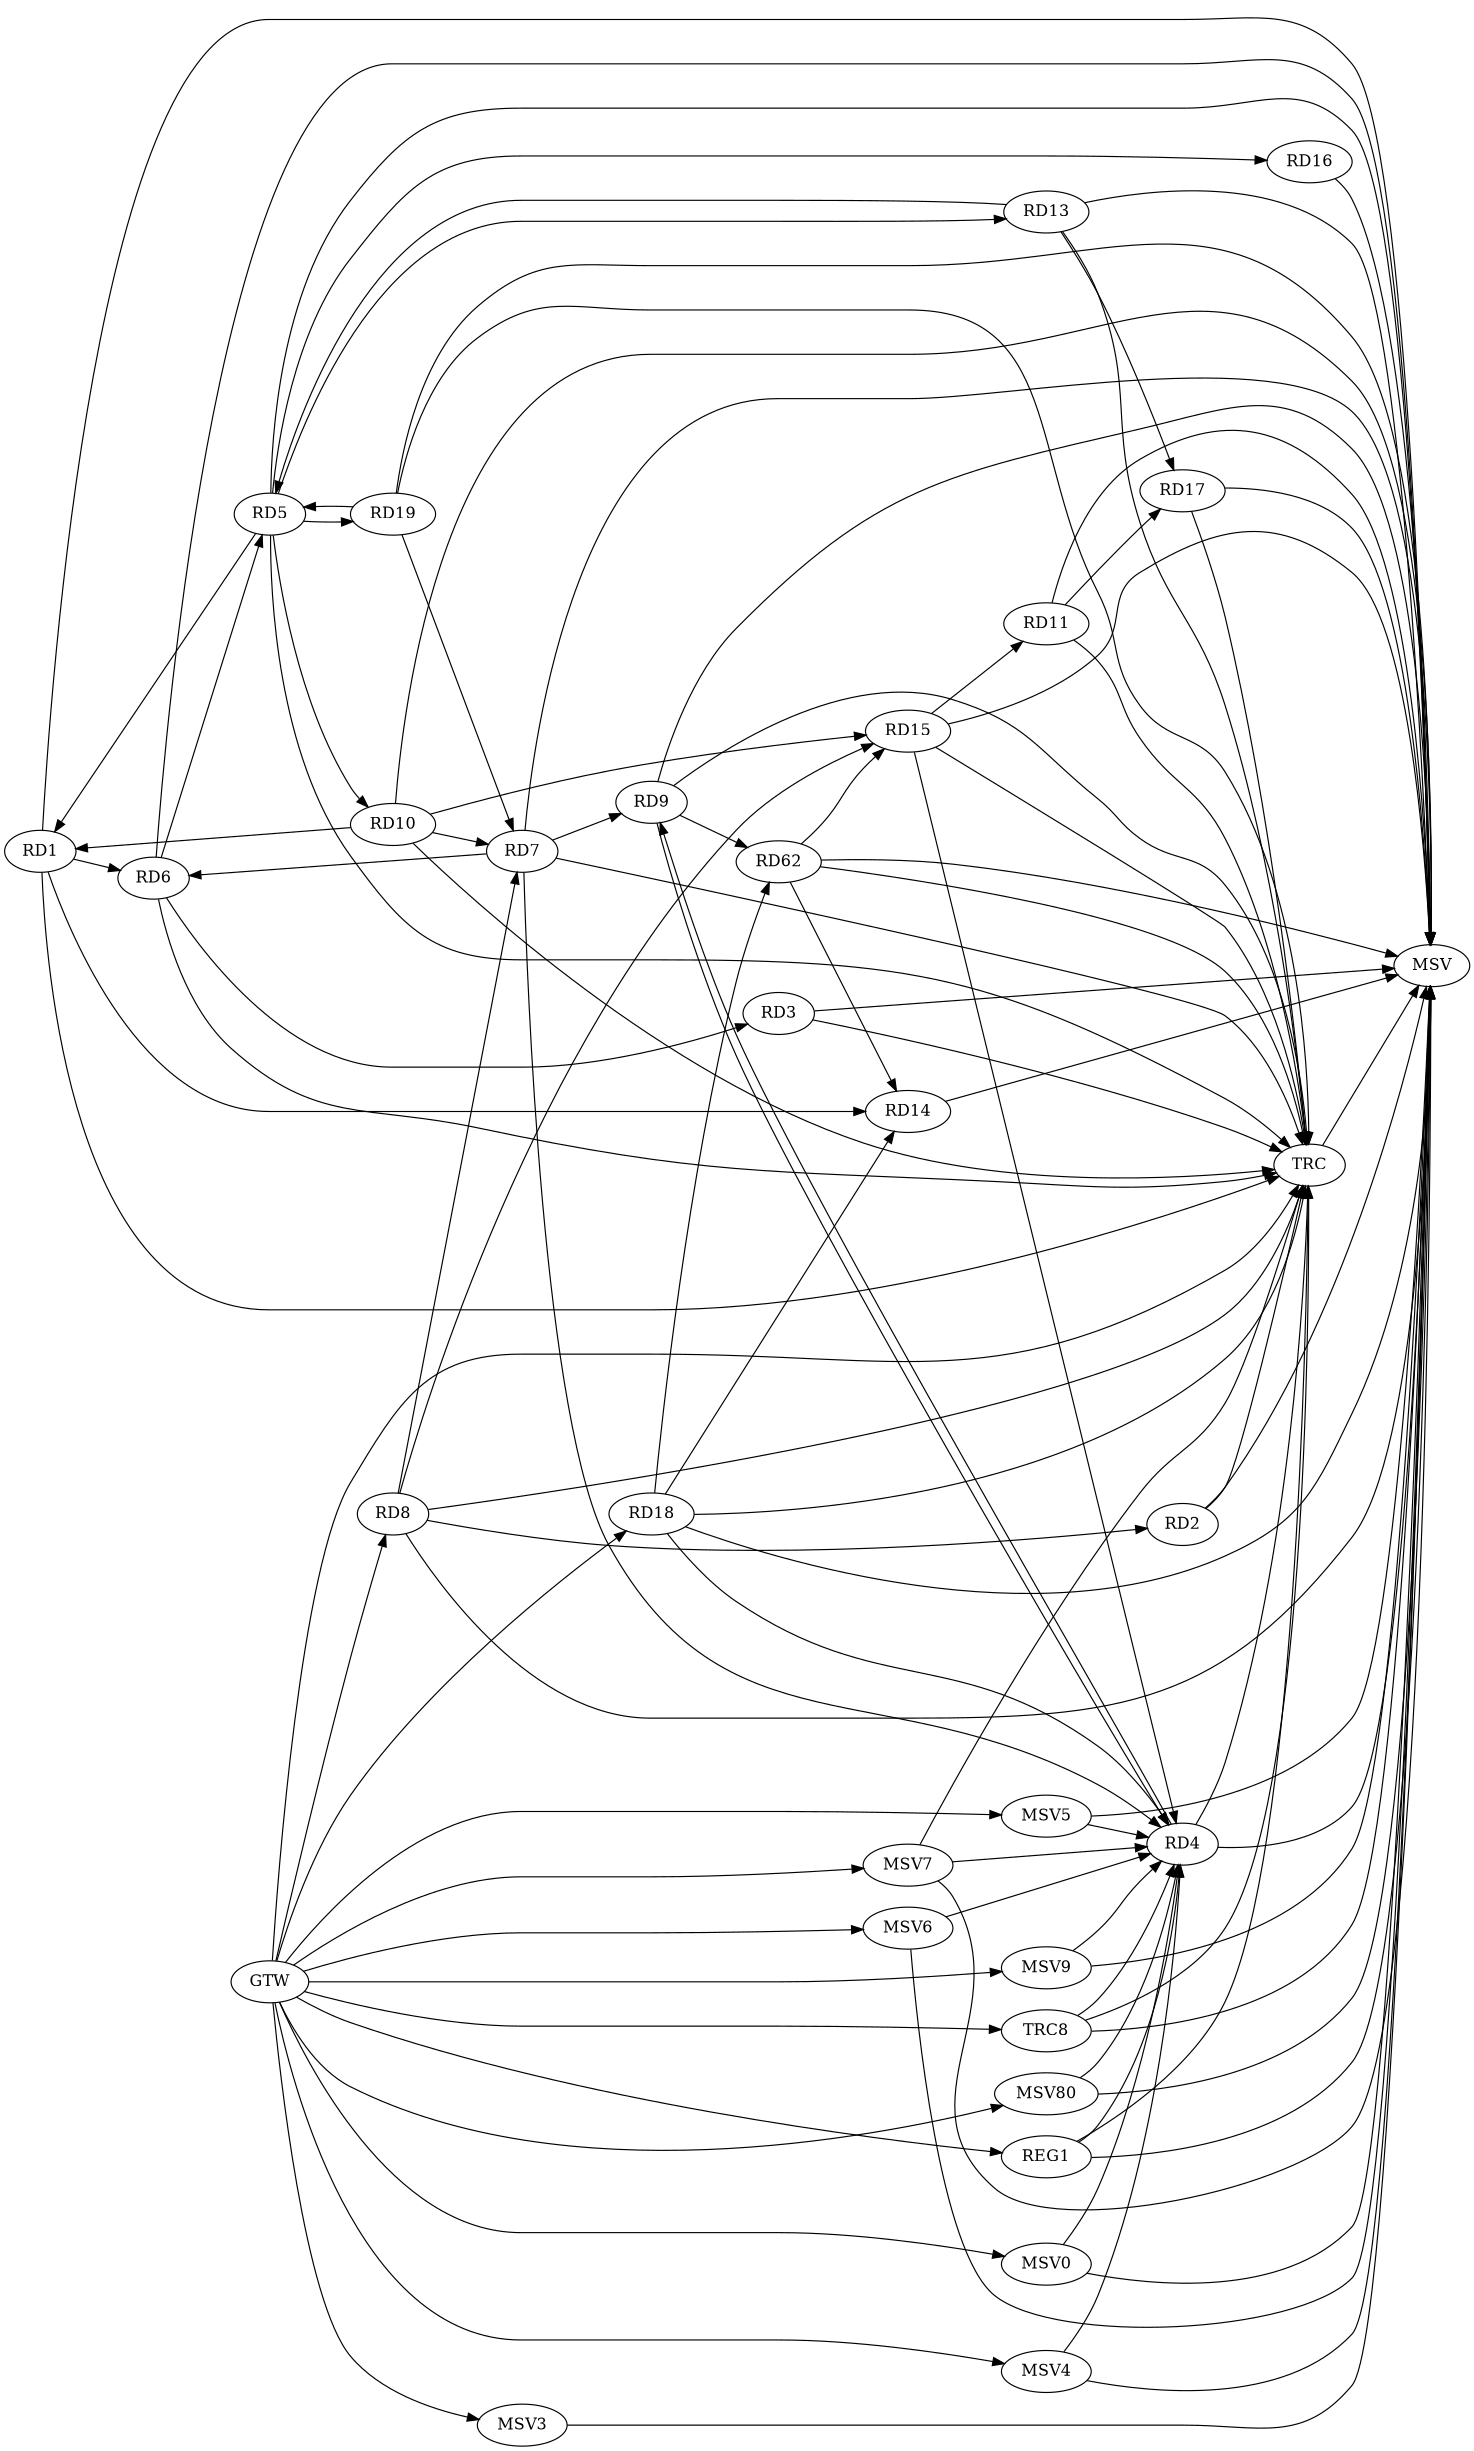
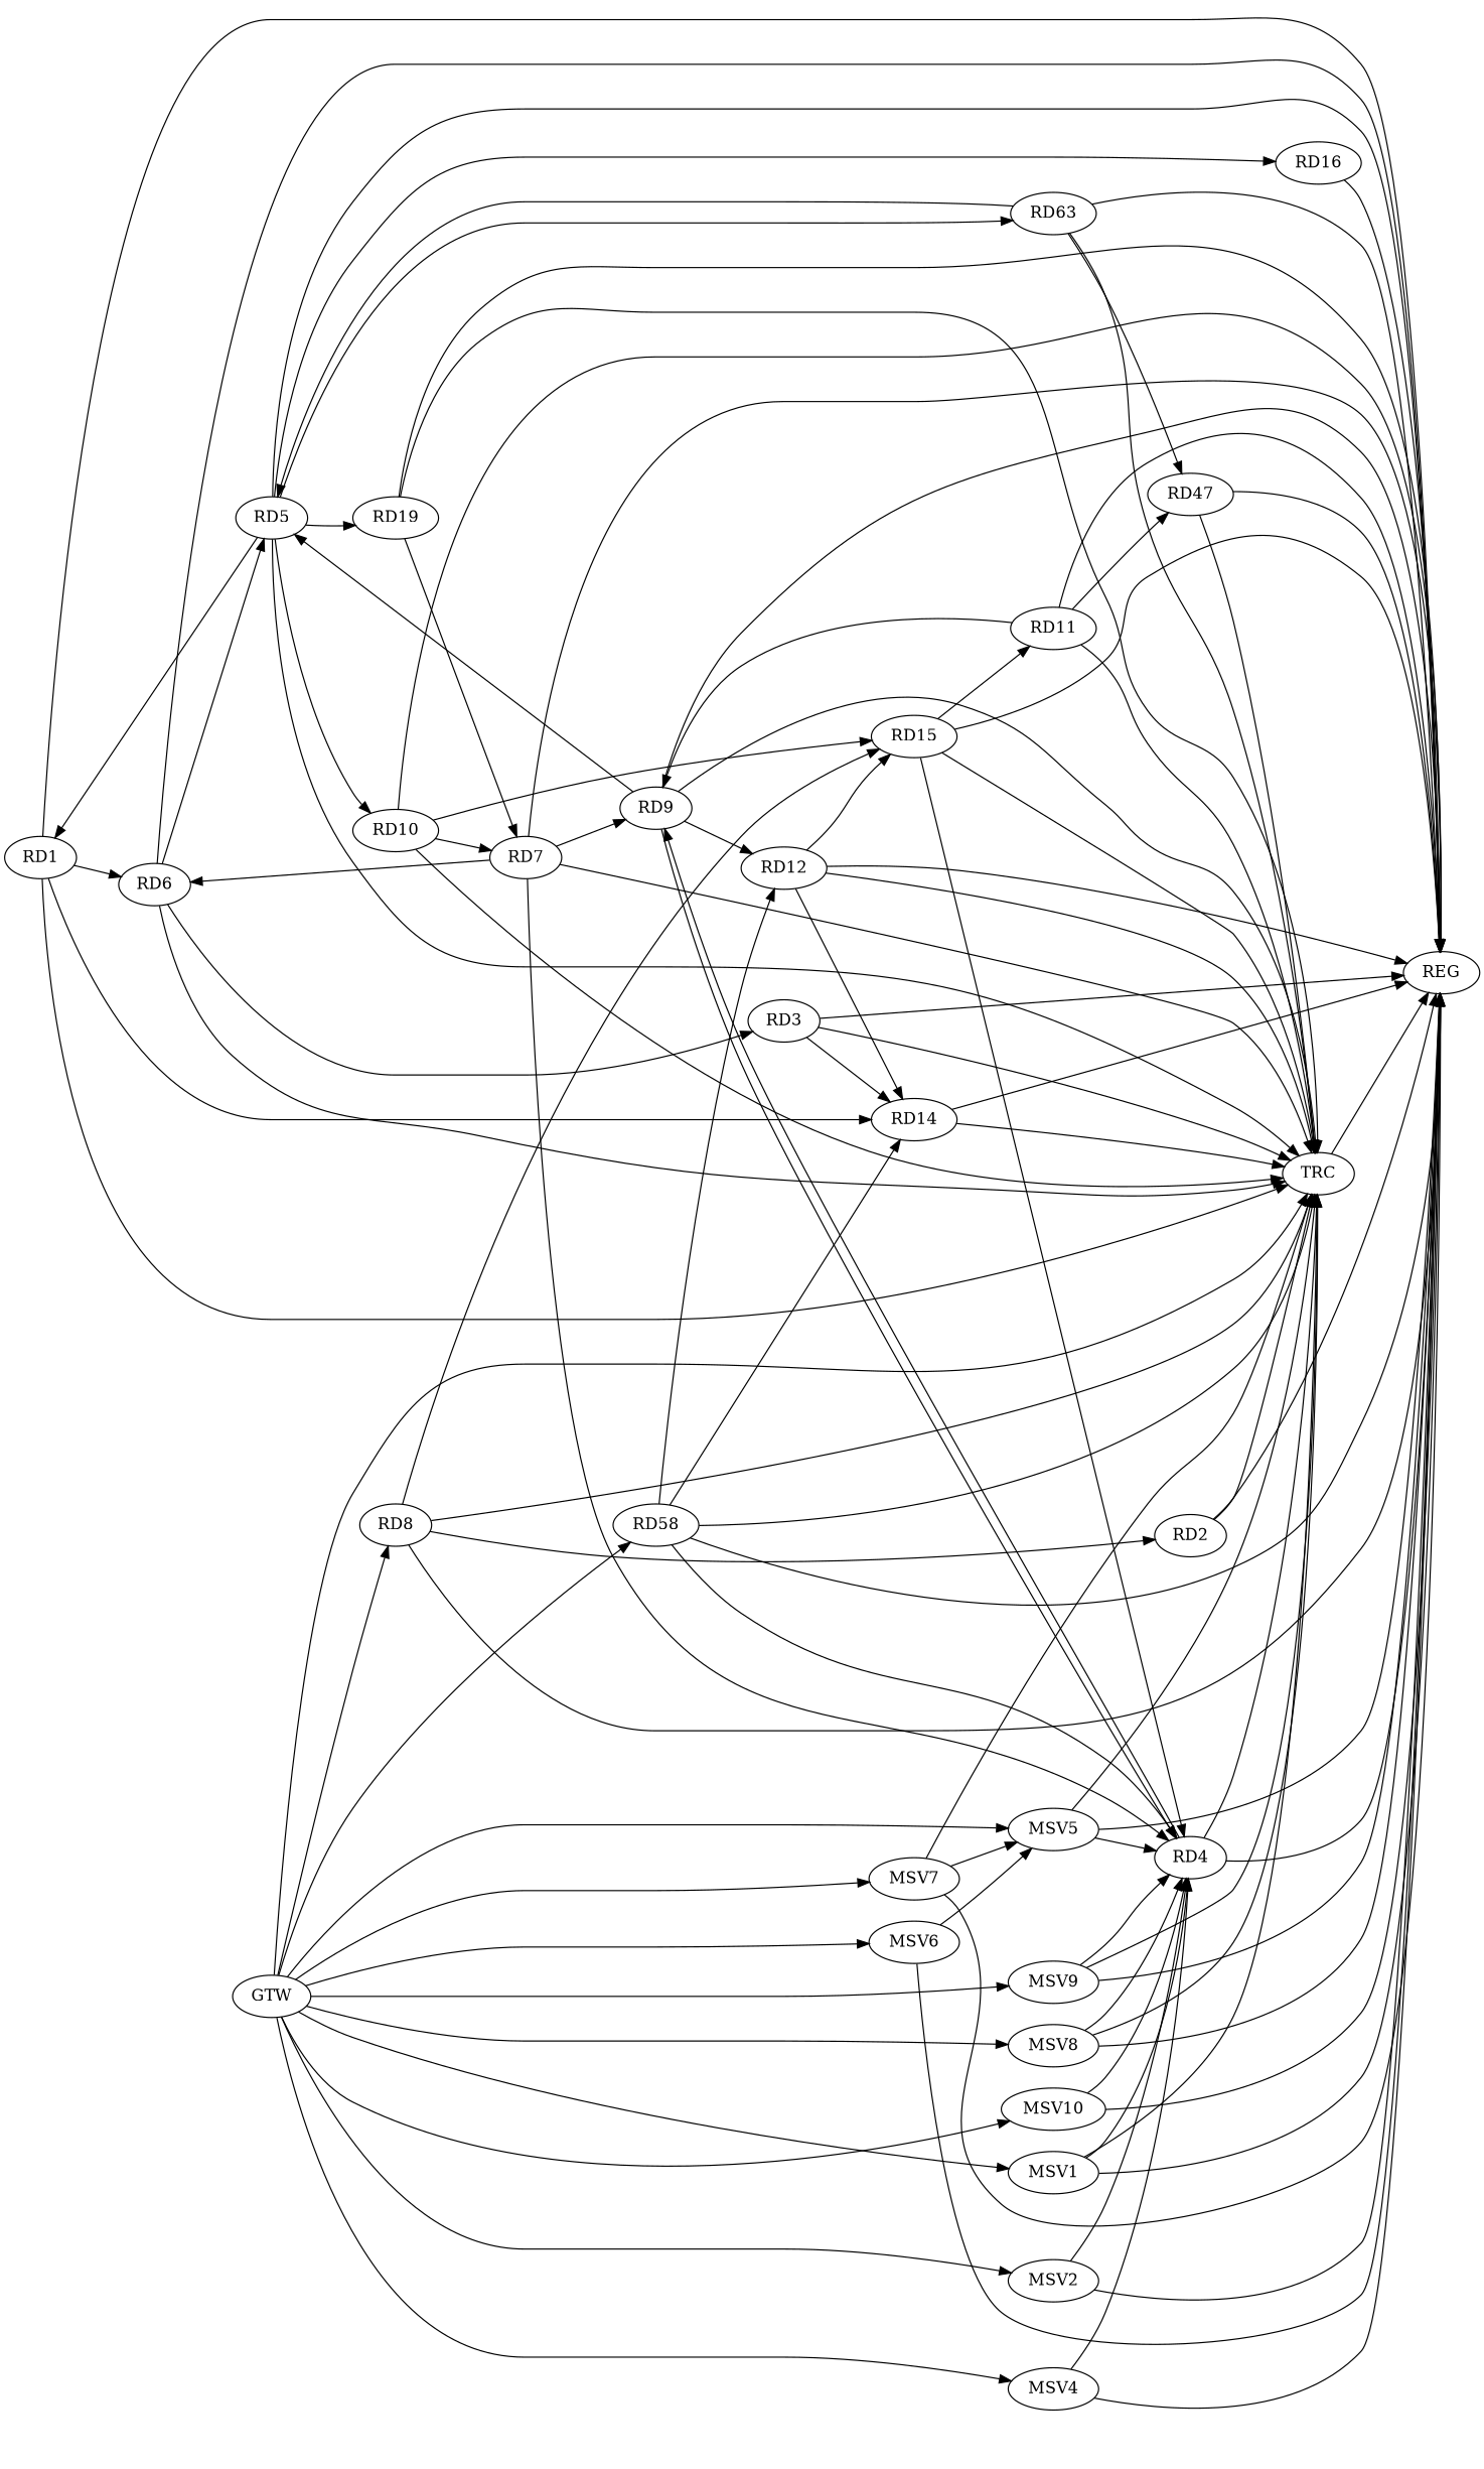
  strict digraph {
    rankdir=LR
    n1 [label=RD1]
    n2 [label=RD6]
    n3 [label=RD14]
-   n4 [label=MSV]
+   n4 [label=REG]
    n5 [label=TRC]
    n6 [label=RD3]
    n7 [label=RD5]
    n8 [label=RD2]
    n9 [label=RD4]
    n10 [label=RD9]
-   n11 [label=RD62]
+   n11 [label=RD12]
    n12 [label=RD10]
-   n13 [label=RD13]
+   n13 [label=RD63]
    n14 [label=RD16]
    n15 [label=RD19]
    n16 [label=RD7]
    n17 [label=RD15]
-   n18 [label=RD17]
+   n18 [label=RD47]
    n19 [label=RD8]
    n20 [label=RD11]
-   n21 [label=RD18]
+   n21 [label=RD58]
    n22 [label=GTW]
-   n23 [label=REG1]
-   n24 [label=MSV0]
-   n25 [label=MSV3]
+   n23 [label=MSV1]
+   n24 [label=MSV2]
    n26 [label=MSV4]
    n27 [label=MSV5]
    n28 [label=MSV6]
    n29 [label=MSV7]
-   n30 [label=TRC8]
+   n30 [label=MSV8]
    n31 [label=MSV9]
-   n32 [label=MSV80]
+   n32 [label=MSV10]
    n1 -> n2
    n1 -> n3
    n1 -> n4
    n1 -> n5
    n2 -> n4
    n2 -> n5
    n2 -> n6
    n2 -> n7
    n3 -> n4
+   n3 -> n5
    n5 -> n4
+   n6 -> n3
    n6 -> n4
    n6 -> n5
    n7 -> n1
    n7 -> n4
    n7 -> n5
    n7 -> n12
    n7 -> n13
    n7 -> n14
    n7 -> n15
    n8 -> n4
    n8 -> n5
    n9 -> n4
    n9 -> n5
    n9 -> n10
    n10 -> n4
    n10 -> n5
    n10 -> n9
    n10 -> n11
    n11 -> n3
    n11 -> n4
    n11 -> n5
    n11 -> n17
-   n12 -> n1
    n12 -> n4
    n12 -> n5
    n12 -> n16
    n12 -> n17
    n13 -> n4
    n13 -> n5
    n13 -> n7
    n13 -> n18
    n14 -> n4
    n15 -> n4
    n15 -> n5
-   n15 -> n7
+   n10 -> n7
    n15 -> n16
    n16 -> n2
    n16 -> n4
    n16 -> n5
    n16 -> n9
    n16 -> n10
    n17 -> n4
    n17 -> n5
    n17 -> n9
    n17 -> n20
    n18 -> n4
    n18 -> n5
    n19 -> n4
    n19 -> n5
    n19 -> n8
-   n19 -> n16
    n19 -> n17
    n20 -> n4
    n20 -> n5
+   n20 -> n10
    n20 -> n18
    n21 -> n3
    n21 -> n4
    n21 -> n5
    n21 -> n9
    n21 -> n11
    n22 -> n5
    n22 -> n19
    n22 -> n21
    n22 -> n23
    n22 -> n24
-   n22 -> n25
    n22 -> n26
    n22 -> n27
    n22 -> n28
    n22 -> n29
    n22 -> n30
    n22 -> n31
    n22 -> n32
    n23 -> n4
    n23 -> n5
    n23 -> n9
    n24 -> n4
    n24 -> n9
-   n25 -> n4
    n26 -> n4
    n26 -> n9
    n27 -> n4
+   n27 -> n5
    n27 -> n9
    n28 -> n4
-   n28 -> n9
+   n28 -> n27
    n29 -> n4
    n29 -> n5
-   n29 -> n9
+   n29 -> n27
    n30 -> n4
    n30 -> n5
    n30 -> n9
    n31 -> n4
+   n31 -> n5
    n31 -> n9
    n32 -> n4
    n32 -> n9
  }
